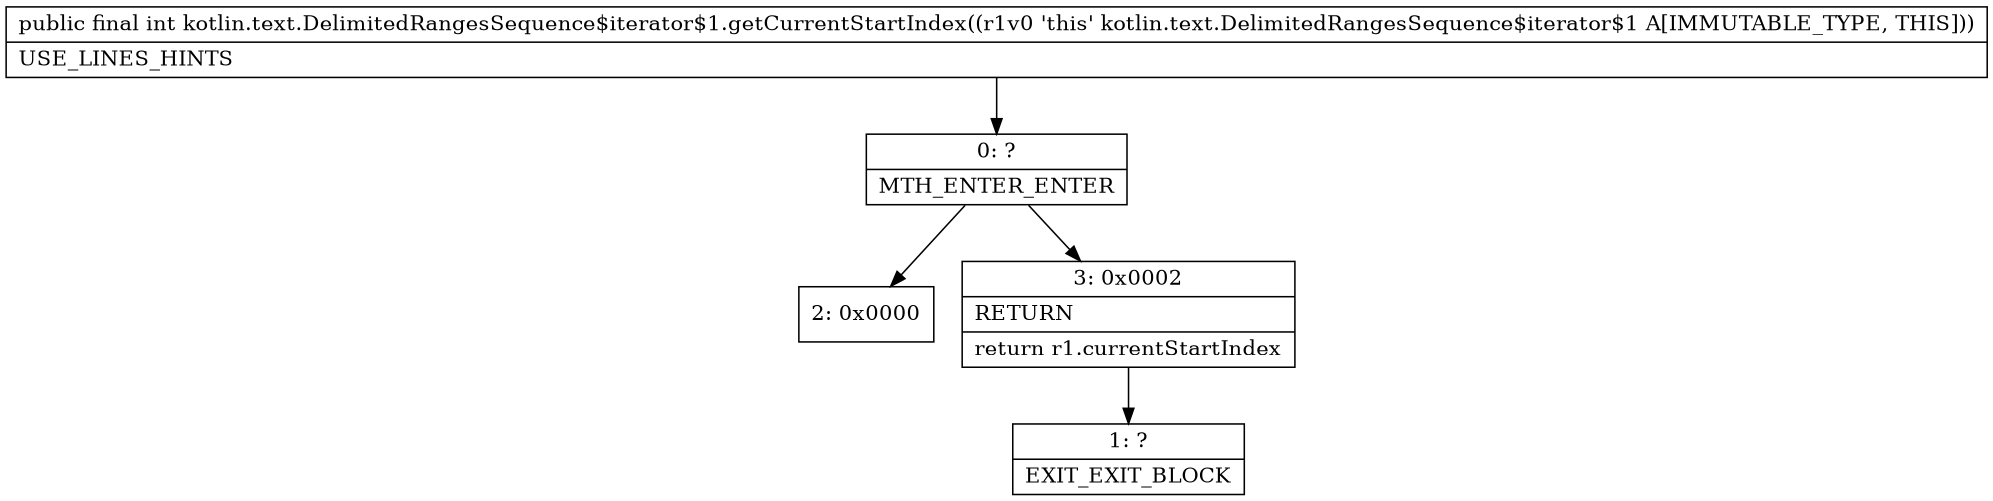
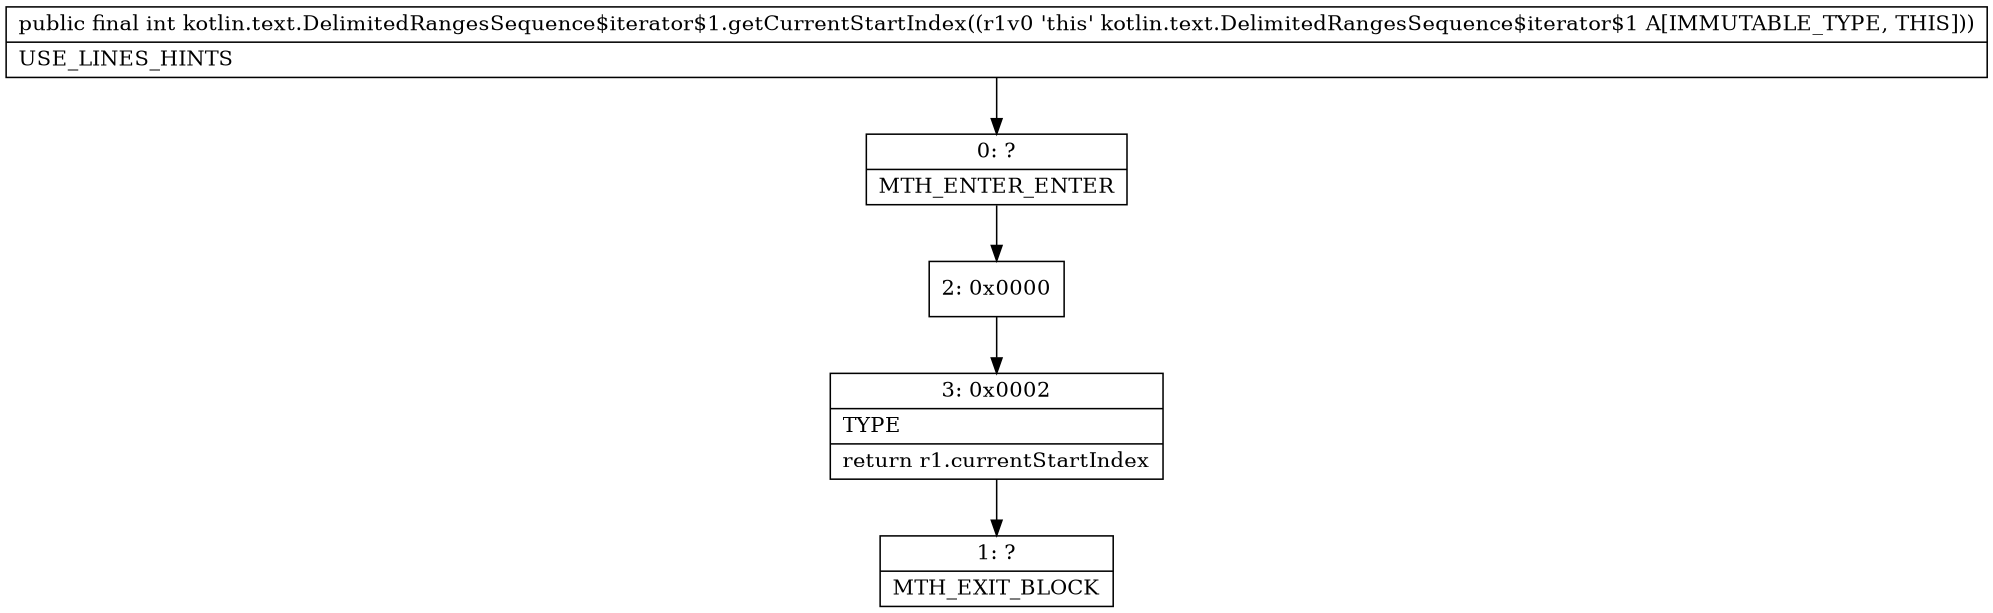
  digraph {
    node [shape=record]
    n1 [label="{0\:\ ?|MTH_ENTER_ENTER\l}"]
    n2 [label="{2\:\ 0x0000}"]
-   n3 [label="{3\:\ 0x0002|RETURN\l|return r1.currentStartIndex\l}"]
-   n4 [label="{1\:\ ?|EXIT_EXIT_BLOCK\l}"]
+   n3 [label="{3\:\ 0x0002|TYPE\l|return r1.currentStartIndex\l}"]
+   n4 [label="{1\:\ ?|MTH_EXIT_BLOCK\l}"]
    n5 [label="{public final int kotlin.text.DelimitedRangesSequence$iterator$1.getCurrentStartIndex((r1v0 'this' kotlin.text.DelimitedRangesSequence$iterator$1 A[IMMUTABLE_TYPE, THIS]))  | USE_LINES_HINTS\l}"]
    n1 -> n2
-   n1 -> n3
+   n2 -> n3
    n3 -> n4
    n5 -> n1
  }
